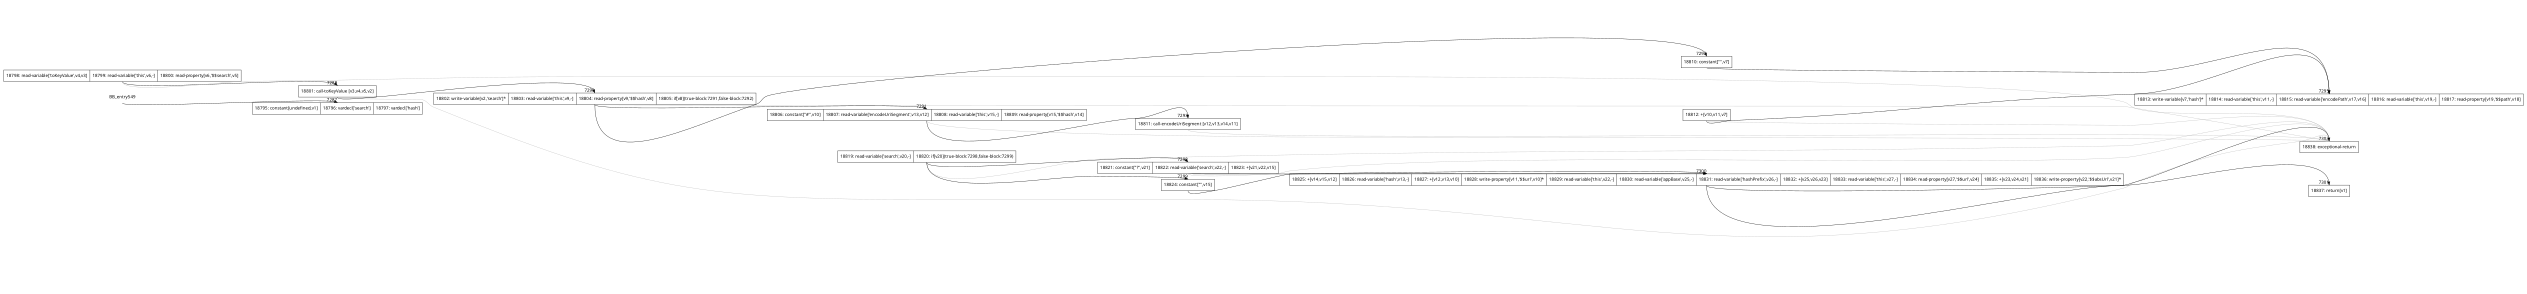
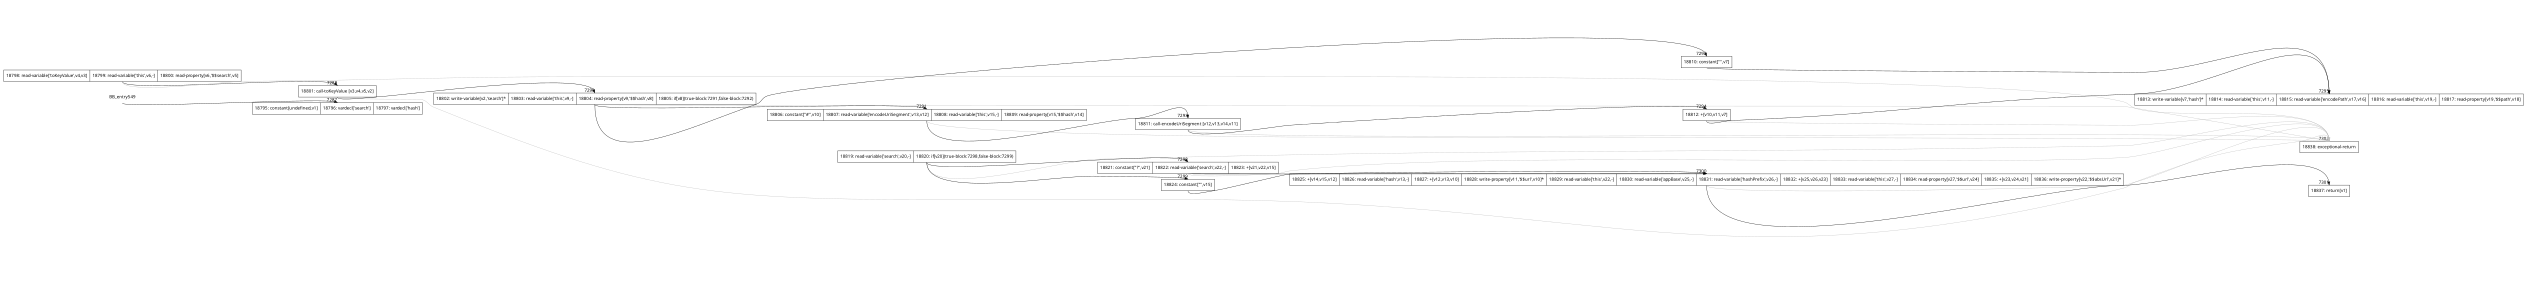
  digraph {
    fontname="Noto Sans"
    rankdir=LR
    node [fontname="Noto Sans" shape=record]
    edge [fontname="Noto Sans" headport=n tailport=s]
    n1 [label=BB_entry549 shape=none]
    n2 [label="{18795: constant[undefined,v1]|18796: vardecl['search']|18797: vardecl['hash']}"]
    n3 [label="{18798: read-variable['toKeyValue',v4,v3]|18799: read-variable['this',v6,-]|18800: read-property[v6,'$$search',v5]}"]
    n4 [label="{18801: call-toKeyValue [v3,v4,v5,v2]}"]
    n5 [label="{18838: exceptional-return}"]
    n6 [label="{18802: write-variable[v2,'search']*|18803: read-variable['this',v9,-]|18804: read-property[v9,'$$hash',v8]|18805: if[v8](true-block:7291,false-block:7292)}"]
    n7 [label="{18806: constant[\"#\",v10]|18807: read-variable['encodeUriSegment',v13,v12]|18808: read-variable['this',v15,-]|18809: read-property[v15,'$$hash',v14]}"]
    n8 [label="{18810: constant[\"\",v7]}"]
    n9 [label="{18811: call-encodeUriSegment [v12,v13,v14,v11]}"]
    n10 [label="{18813: write-variable[v7,'hash']*|18814: read-variable['this',v11,-]|18815: read-variable['encodePath',v17,v16]|18816: read-variable['this',v19,-]|18817: read-property[v19,'$$path',v18]}"]
    n11 [label="{18812: +[v10,v11,v7]}"]
    n12 [label="{18819: read-variable['search',v20,-]|18820: if[v20](true-block:7298,false-block:7299)}"]
    n13 [label="{18821: constant[\"?\",v21]|18822: read-variable['search',v22,-]|18823: +[v21,v22,v15]}"]
    n14 [label="{18824: constant[\"\",v15]}"]
    n15 [label="{18825: +[v14,v15,v12]|18826: read-variable['hash',v13,-]|18827: +[v12,v13,v10]|18828: write-property[v11,'$$url',v10]*|18829: read-variable['this',v22,-]|18830: read-variable['appBase',v25,-]|18831: read-variable['hashPrefix',v26,-]|18832: +[v25,v26,v23]|18833: read-variable['this',v27,-]|18834: read-property[v27,'$$url',v24]|18835: +[v23,v24,v21]|18836: write-property[v22,'$$absUrl',v21]*}"]
    n16 [label="{18837: return[v1]}"]
    n1 -> n2 [headlabel="    7287"]
    n3 -> n4 [headlabel="      7289"]
    n3 -> n5 [color=gray headlabel="      7302"]
    n4 -> n5 [color=gray]
    n4 -> n6 [headlabel="      7290"]
    n6 -> n5 [color=gray]
    n6 -> n7 [headlabel="      7291"]
    n6 -> n8 [headlabel="      7292"]
    n7 -> n5 [color=gray]
    n7 -> n9 [headlabel="      7293"]
    n8 -> n10 [headlabel="      7295"]
    n9 -> n5 [color=gray]
+   n9 -> n11 [headlabel="      7294"]
    n11 -> n5 [color=gray]
    n11 -> n10
    n12 -> n5 [color=gray]
    n12 -> n13 [headlabel="      7298"]
    n12 -> n14 [headlabel="      7299"]
    n13 -> n5 [color=gray]
    n13 -> n15 [headlabel="      7300"]
    n14 -> n15
-   n15 -> n5 [color=black]
+   n15 -> n5 [color=gray]
    n15 -> n16 [headlabel="      7301"]
  }
